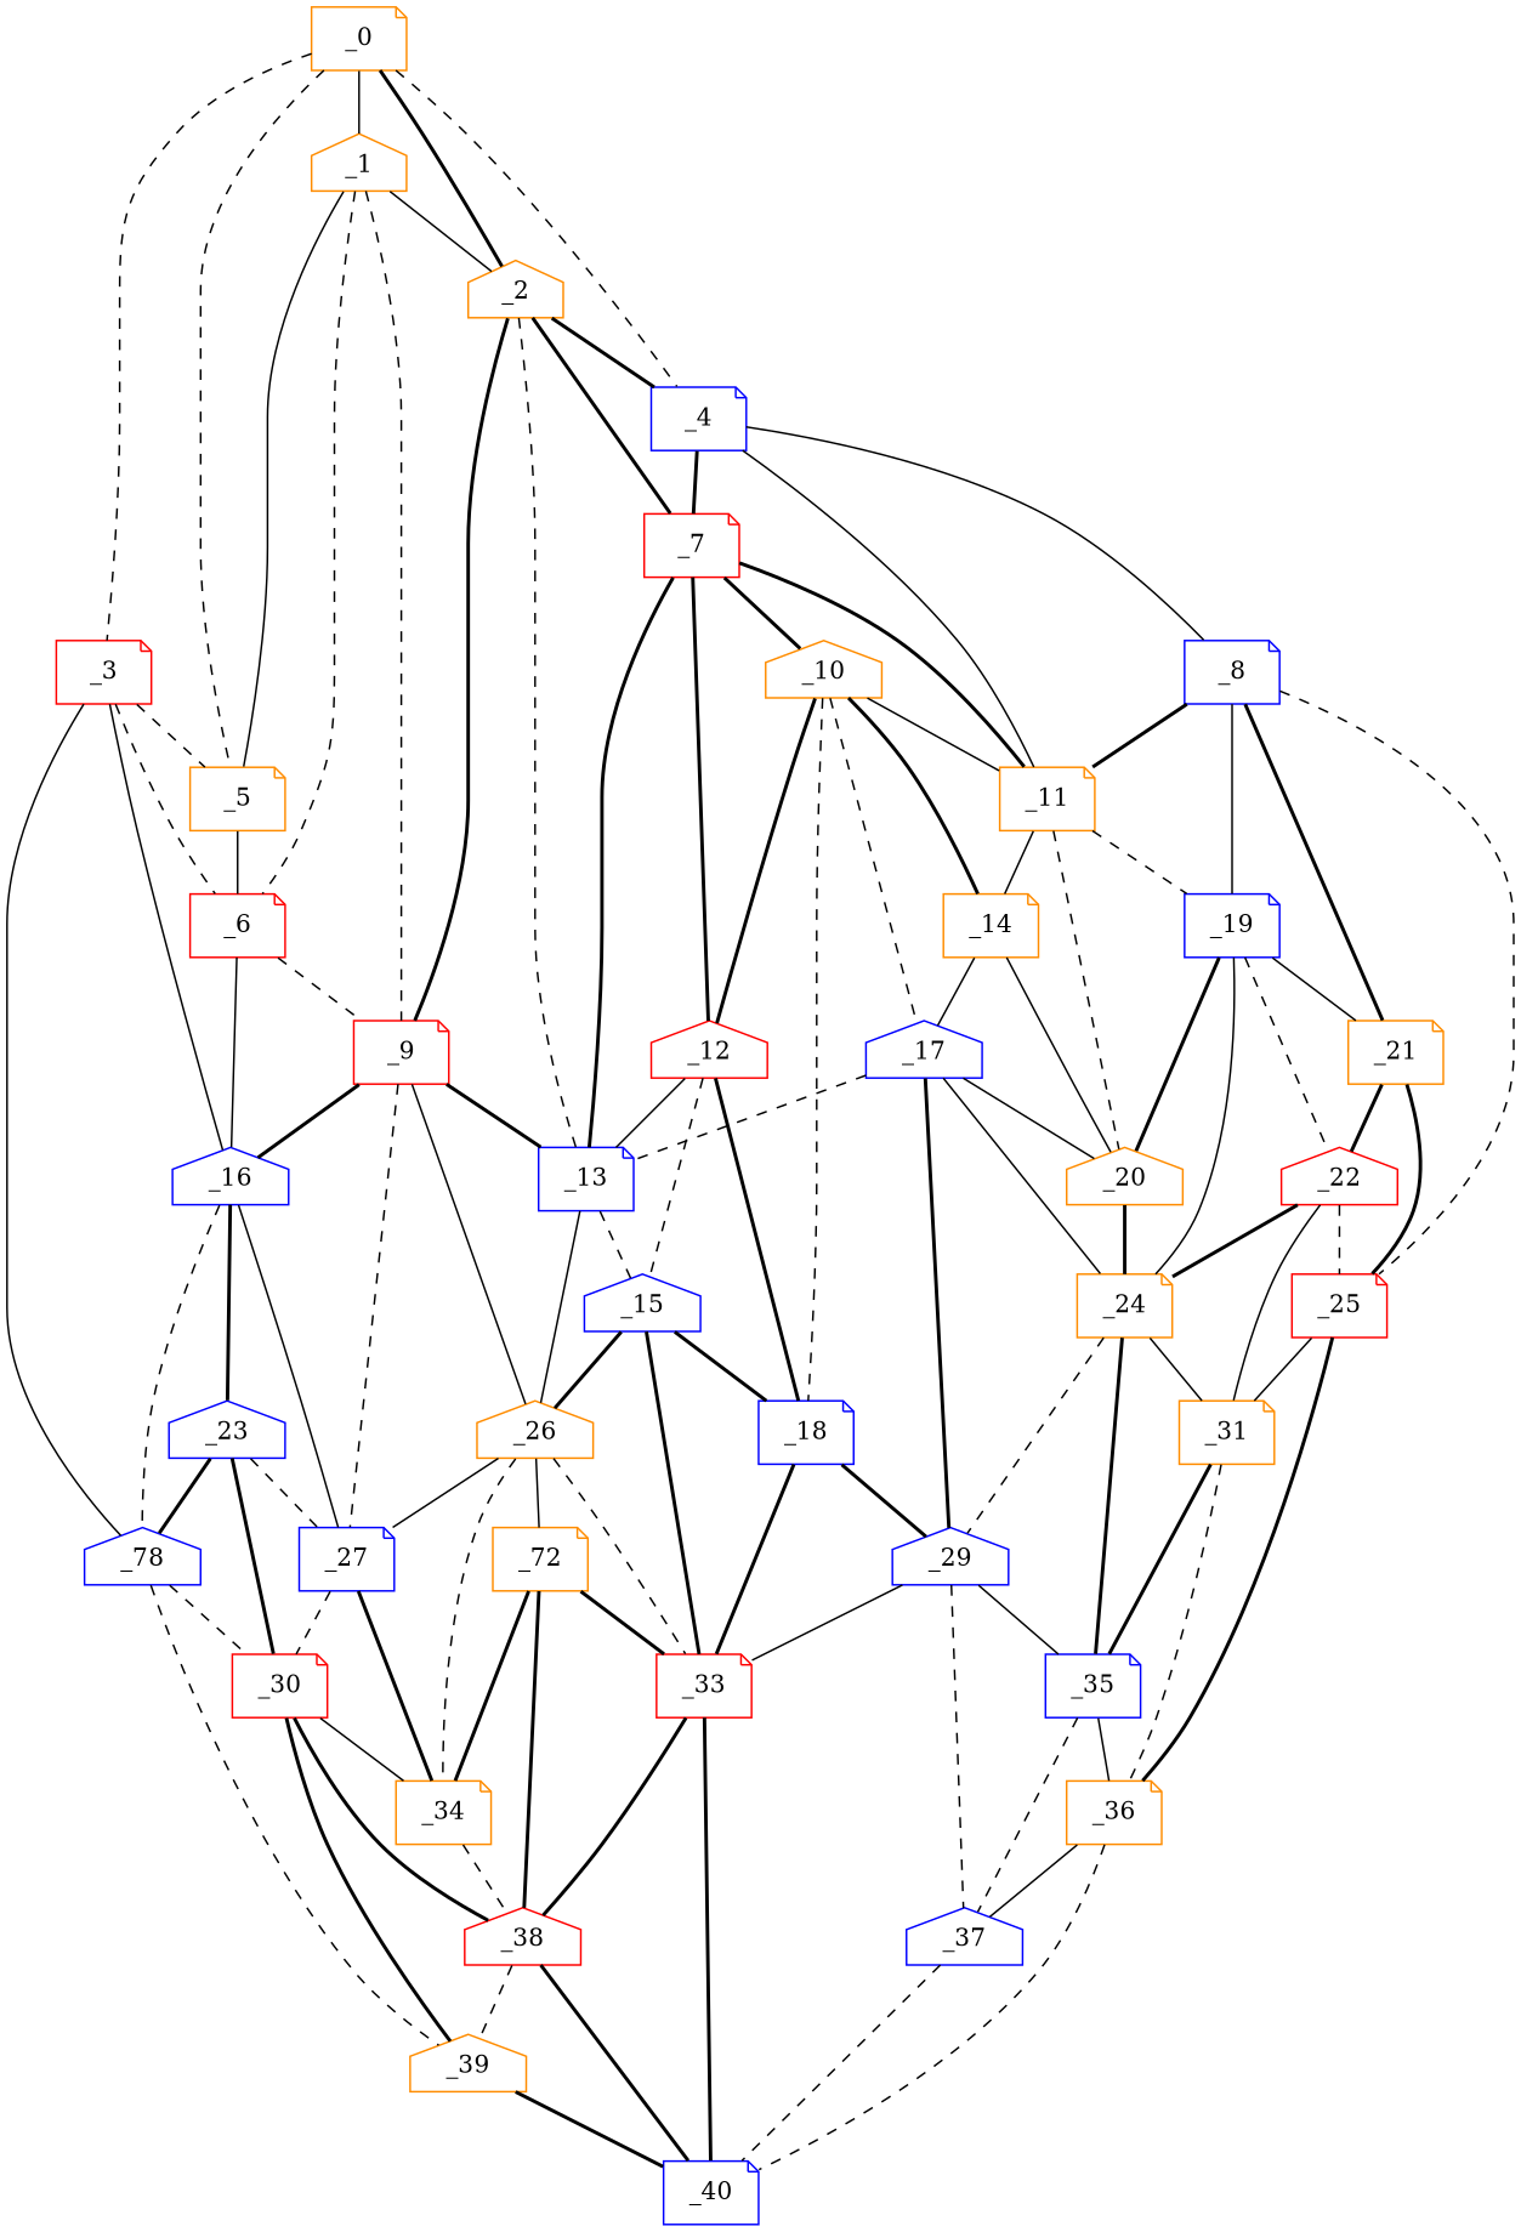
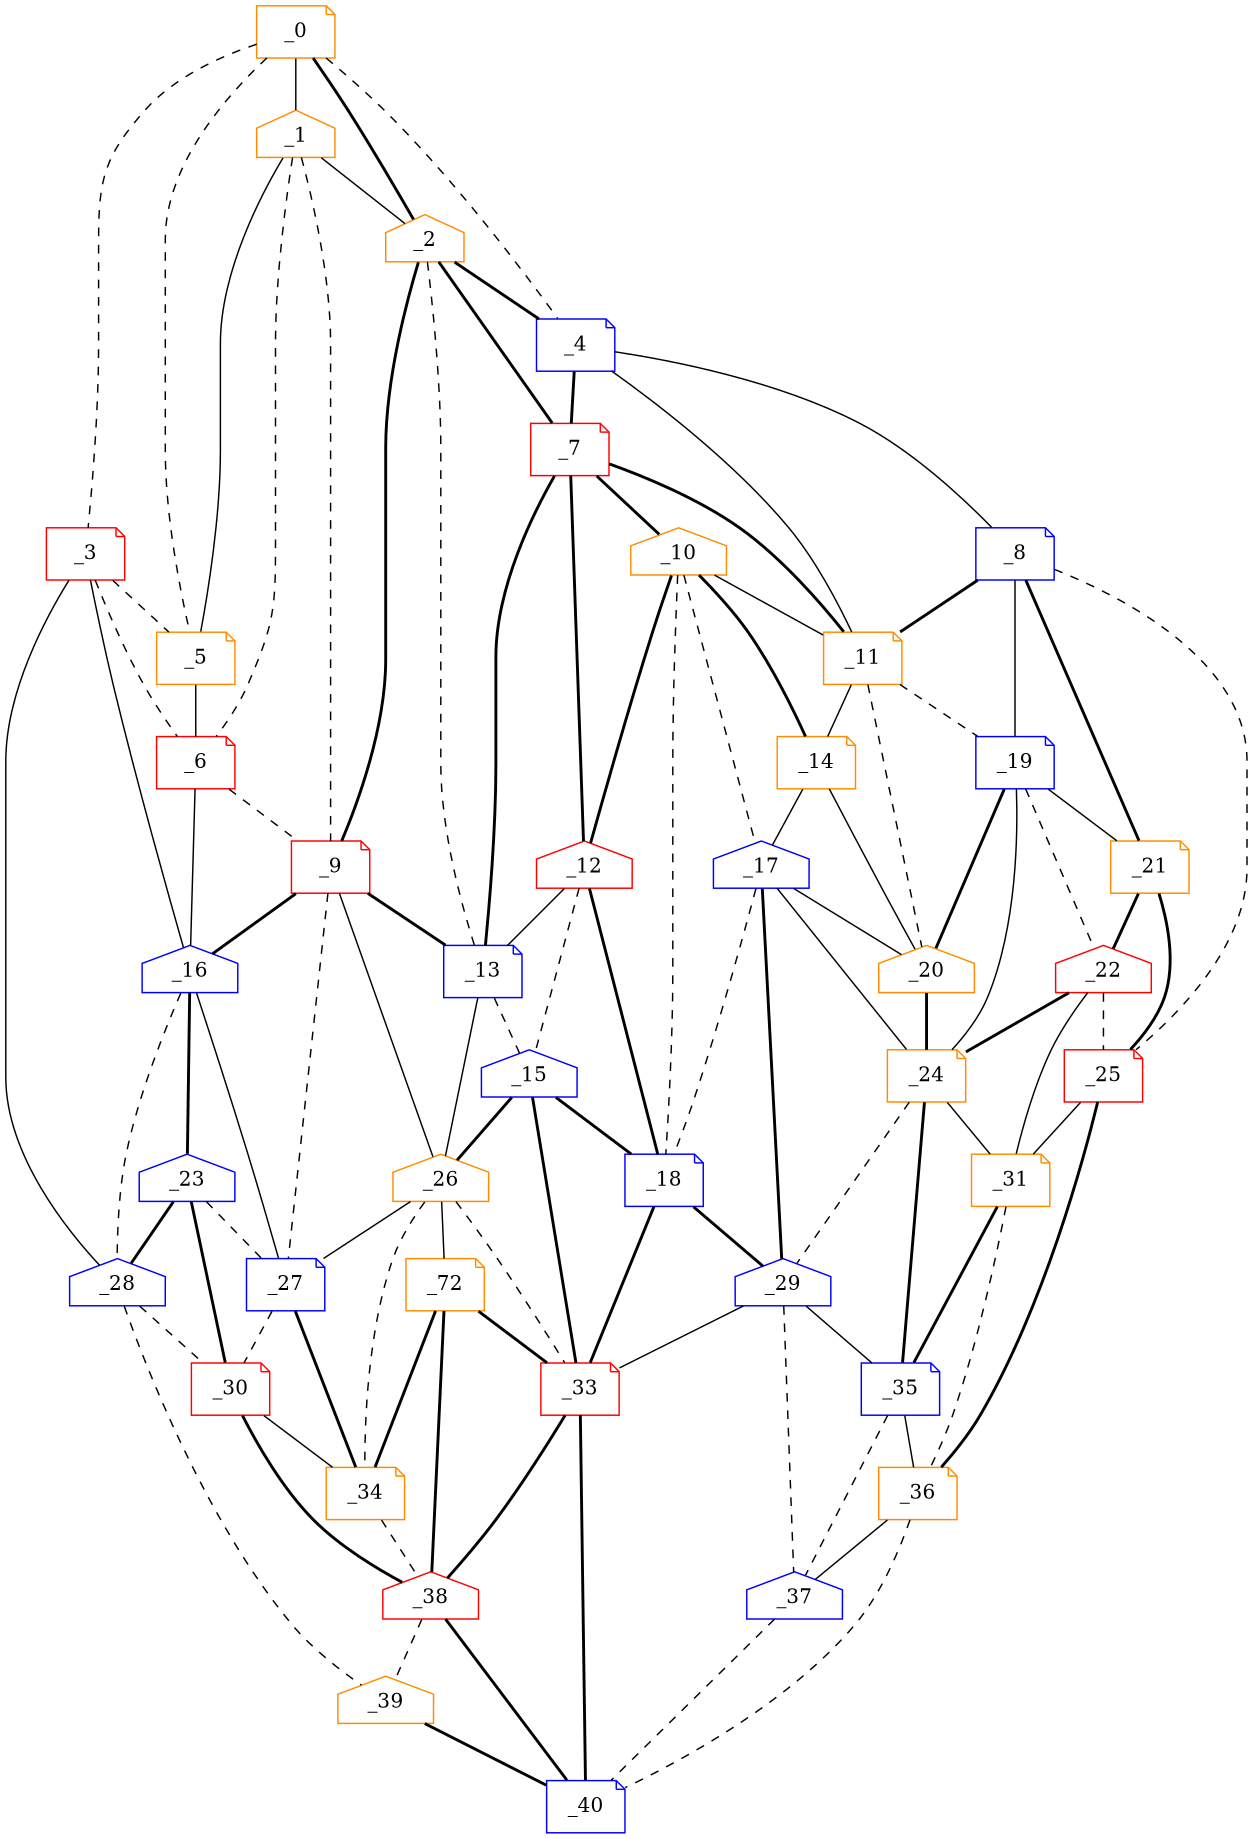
  graph {
    node [color=darkorange shape=note x=80 y=115]
    edge [style=bold valence=2]
    _0 [x=35 y=106]
    _1 [shape=house x=36 y=94]
    _2 [shape=house x=37 y=75]
    _3 [color=red x=38]
    _4 [color=blue x=39 y=8]
    _5 [x=39 y=105]
    _6 [color=red x=45 y=102]
    _9 [color=red x=50 y=91]
    _7 [color=red x=46 y=53]
    _13 [color=blue x=57 y=78]
    _16 [color=blue shape=house x=64 y=113]
-   _28 [color=blue shape=house y=121 label=_78]
+   _28 [color=blue shape=house y=121]
    _8 [color=blue x=50 y=3]
    _11 [x=57 y=32]
    _26 [shape=house y=90]
    _27 [color=blue y=101]
    _10 [shape=house x=54 y=46]
    _12 [color=red shape=house x=57 y=55]
    _15 [color=blue shape=house x=63 y=73]
    _23 [color=blue shape=house x=75 y=113]
    _30 [color=red x=82 y=111]
    _39 [shape=house x=93]
    _19 [color=blue x=66 y=22]
    _21 [x=67 y=11]
    _25 [color=red y=11]
    _14 [x=62 y=39]
    _20 [shape=house x=66 y=34]
    _33 [color=red x=85 y=84]
    n29 [label=_72 x=84 y=91]
    _34 [x=86 y=97]
    _17 [color=blue shape=house x=65 y=41]
    _18 [color=blue x=65 y=55]
    _38 [color=red shape=house x=93 y=97]
    _40 [color=blue x=96 y=24]
    _24 [x=77 y=31]
    _22 [color=red shape=house x=75 y=21]
    _31 [x=83 y=20]
    _36 [x=90 y=18]
    _29 [color=blue shape=house x=82 y=46]
    _35 [color=blue x=88 y=27]
    _37 [color=blue shape=house x=92 y=27]
    _0 -- _1 [style=solid valence=1]
    _0 -- _2
    _0 -- _3 [style=dashed valence=1]
    _0 -- _4 [style=dashed valence=1]
    _0 -- _5 [style=dashed valence=1]
    _1 -- _2 [style=solid]
    _1 -- _5 [style=solid]
    _1 -- _6 [style=dashed]
    _1 -- _9 [style=dashed]
    _2 -- _4 [valence=1]
    _2 -- _9 [valence=1]
    _2 -- _7
    _2 -- _13 [style=dashed]
    _3 -- _5 [style=dashed]
    _3 -- _6 [style=dashed]
    _3 -- _16 [style=solid valence=1]
    _3 -- _28 [style=solid valence=1]
    _4 -- _7
    _4 -- _8 [style=solid valence=1]
    _4 -- _11 [style=solid]
    _5 -- _6 [style=solid valence=1]
    _6 -- _9 [style=dashed]
    _6 -- _16 [style=solid]
    _9 -- _13 [valence=1]
    _9 -- _16 [valence=1]
    _9 -- _26 [style=solid]
    _9 -- _27 [style=dashed]
    _7 -- _13 [valence=1]
    _7 -- _11
    _7 -- _10 [valence=1]
    _7 -- _12
    _13 -- _26 [style=solid]
    _13 -- _15 [style=dashed]
    _16 -- _28 [style=dashed valence=1]
    _16 -- _27 [style=solid valence=1]
    _16 -- _23
    _28 -- _30 [style=dashed valence=1]
    _28 -- _39 [style=dashed valence=1]
    _8 -- _11
    _8 -- _19 [style=solid]
    _8 -- _21 [valence=1]
    _8 -- _25 [style=dashed valence=1]
    _11 -- _19 [style=dashed valence=1]
    _11 -- _14 [style=solid]
    _11 -- _20 [style=dashed]
    _26 -- _27 [style=solid]
    _26 -- _33 [style=dashed]
    _26 -- n29 [style=solid]
    _26 -- _34 [style=dashed]
    _27 -- _30 [style=dashed]
    _27 -- _34 [valence=1]
    _10 -- _11 [style=solid]
    _10 -- _12 [valence=1]
    _10 -- _14 [valence=1]
    _10 -- _17 [style=dashed]
    _10 -- _18 [style=dashed valence=1]
    _12 -- _13 [style=solid]
    _12 -- _15 [style=dashed]
    _12 -- _18
    _15 -- _26 [valence=1]
    _15 -- _33
    _15 -- _18
    _23 -- _28
    _23 -- _27 [style=dashed]
    _23 -- _30
-   _30 -- _39
    _30 -- _34 [style=solid]
    _30 -- _38 [valence=1]
    _39 -- _40 [valence=1]
    _19 -- _21 [style=solid valence=1]
    _19 -- _20
    _19 -- _24 [style=solid]
    _19 -- _22 [style=dashed]
    _21 -- _25
    _21 -- _22
    _25 -- _31 [style=solid]
    _25 -- _36 [valence=1]
    _14 -- _20 [style=solid]
    _14 -- _17 [style=solid valence=1]
    _20 -- _24 [valence=1]
    _33 -- _38
    _33 -- _40
    n29 -- _33 [valence=1]
    n29 -- _34 [valence=1]
    n29 -- _38
    _34 -- _38 [style=dashed valence=1]
    _17 -- _20 [style=solid]
-   _17 -- _13 [style=dashed]
+   _17 -- _18 [style=dashed]
    _17 -- _24 [style=solid valence=1]
    _17 -- _29
    _18 -- _33
    _18 -- _29 [valence=1]
    _38 -- _39 [style=dashed]
    _38 -- _40
    _24 -- _31 [style=solid]
    _24 -- _29 [style=dashed]
    _24 -- _35
    _22 -- _25 [style=dashed]
    _22 -- _24 [valence=1]
    _22 -- _31 [style=solid]
    _31 -- _36 [style=dashed]
    _31 -- _35 [valence=1]
    _36 -- _40 [style=dashed valence=1]
    _36 -- _37 [style=solid valence=1]
    _29 -- _33 [style=solid]
    _29 -- _35 [style=solid]
    _29 -- _37 [style=dashed valence=1]
    _35 -- _36 [style=solid]
    _35 -- _37 [style=dashed]
    _37 -- _40 [style=dashed]
  }
